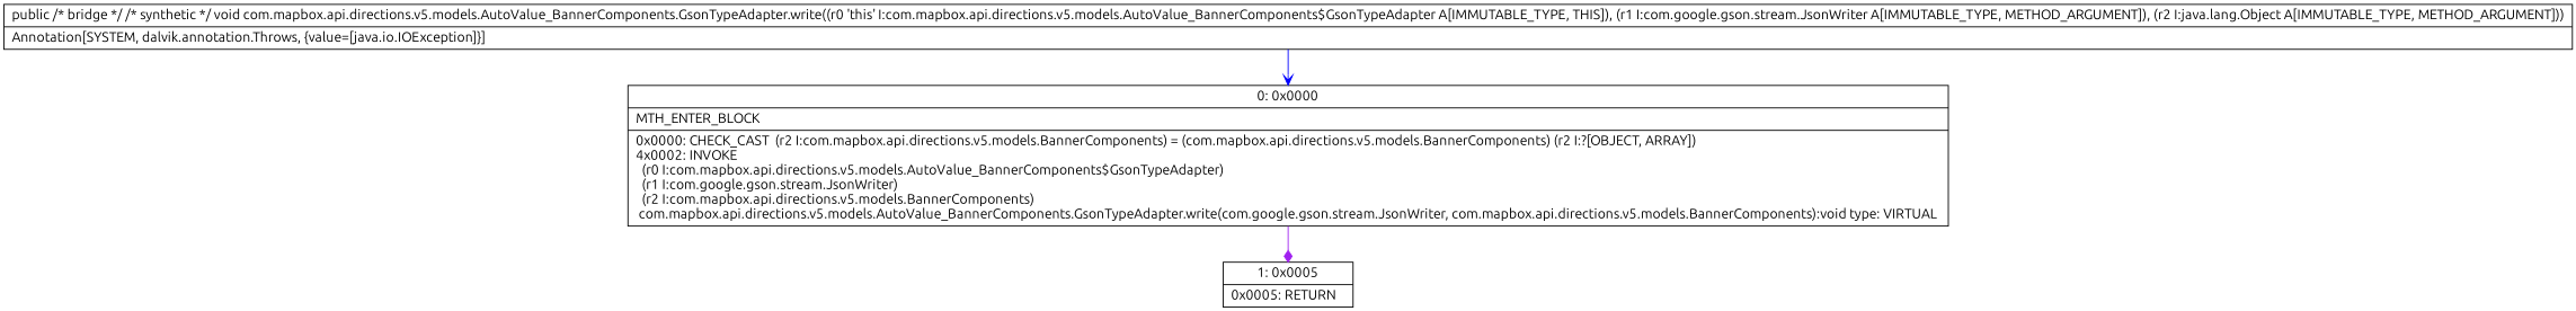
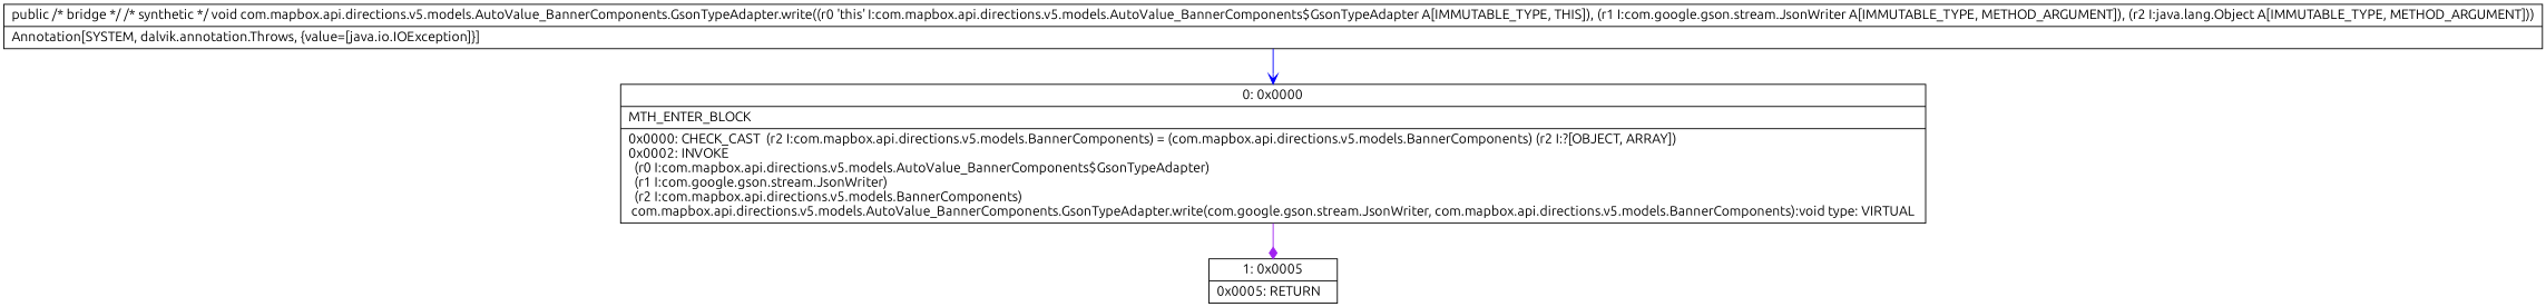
  digraph {
    fontname=Ubuntu
    node [shape=record fontname=Ubuntu]
    edge [fontname=Ubuntu]
-   n1 [label="{0\:\ 0x0000|MTH_ENTER_BLOCK\l|0x0000: CHECK_CAST  (r2 I:com.mapbox.api.directions.v5.models.BannerComponents) = (com.mapbox.api.directions.v5.models.BannerComponents) (r2 I:?[OBJECT, ARRAY]) \l4x0002: INVOKE  \l  (r0 I:com.mapbox.api.directions.v5.models.AutoValue_BannerComponents$GsonTypeAdapter)\l  (r1 I:com.google.gson.stream.JsonWriter)\l  (r2 I:com.mapbox.api.directions.v5.models.BannerComponents)\l com.mapbox.api.directions.v5.models.AutoValue_BannerComponents.GsonTypeAdapter.write(com.google.gson.stream.JsonWriter, com.mapbox.api.directions.v5.models.BannerComponents):void type: VIRTUAL \l}"]
+   n1 [label="{0\:\ 0x0000|MTH_ENTER_BLOCK\l|0x0000: CHECK_CAST  (r2 I:com.mapbox.api.directions.v5.models.BannerComponents) = (com.mapbox.api.directions.v5.models.BannerComponents) (r2 I:?[OBJECT, ARRAY]) \l0x0002: INVOKE  \l  (r0 I:com.mapbox.api.directions.v5.models.AutoValue_BannerComponents$GsonTypeAdapter)\l  (r1 I:com.google.gson.stream.JsonWriter)\l  (r2 I:com.mapbox.api.directions.v5.models.BannerComponents)\l com.mapbox.api.directions.v5.models.AutoValue_BannerComponents.GsonTypeAdapter.write(com.google.gson.stream.JsonWriter, com.mapbox.api.directions.v5.models.BannerComponents):void type: VIRTUAL \l}"]
    n2 [label="{1\:\ 0x0005|0x0005: RETURN   \l}"]
    n3 [label="{public \/* bridge *\/ \/* synthetic *\/ void com.mapbox.api.directions.v5.models.AutoValue_BannerComponents.GsonTypeAdapter.write((r0 'this' I:com.mapbox.api.directions.v5.models.AutoValue_BannerComponents$GsonTypeAdapter A[IMMUTABLE_TYPE, THIS]), (r1 I:com.google.gson.stream.JsonWriter A[IMMUTABLE_TYPE, METHOD_ARGUMENT]), (r2 I:java.lang.Object A[IMMUTABLE_TYPE, METHOD_ARGUMENT]))  | Annotation[SYSTEM, dalvik.annotation.Throws, \{value=[java.io.IOException]\}]\l}"]
    n1 -> n2 [color=purple arrowhead=diamond]
    n3 -> n1 [color=blue arrowhead=vee]
  }
